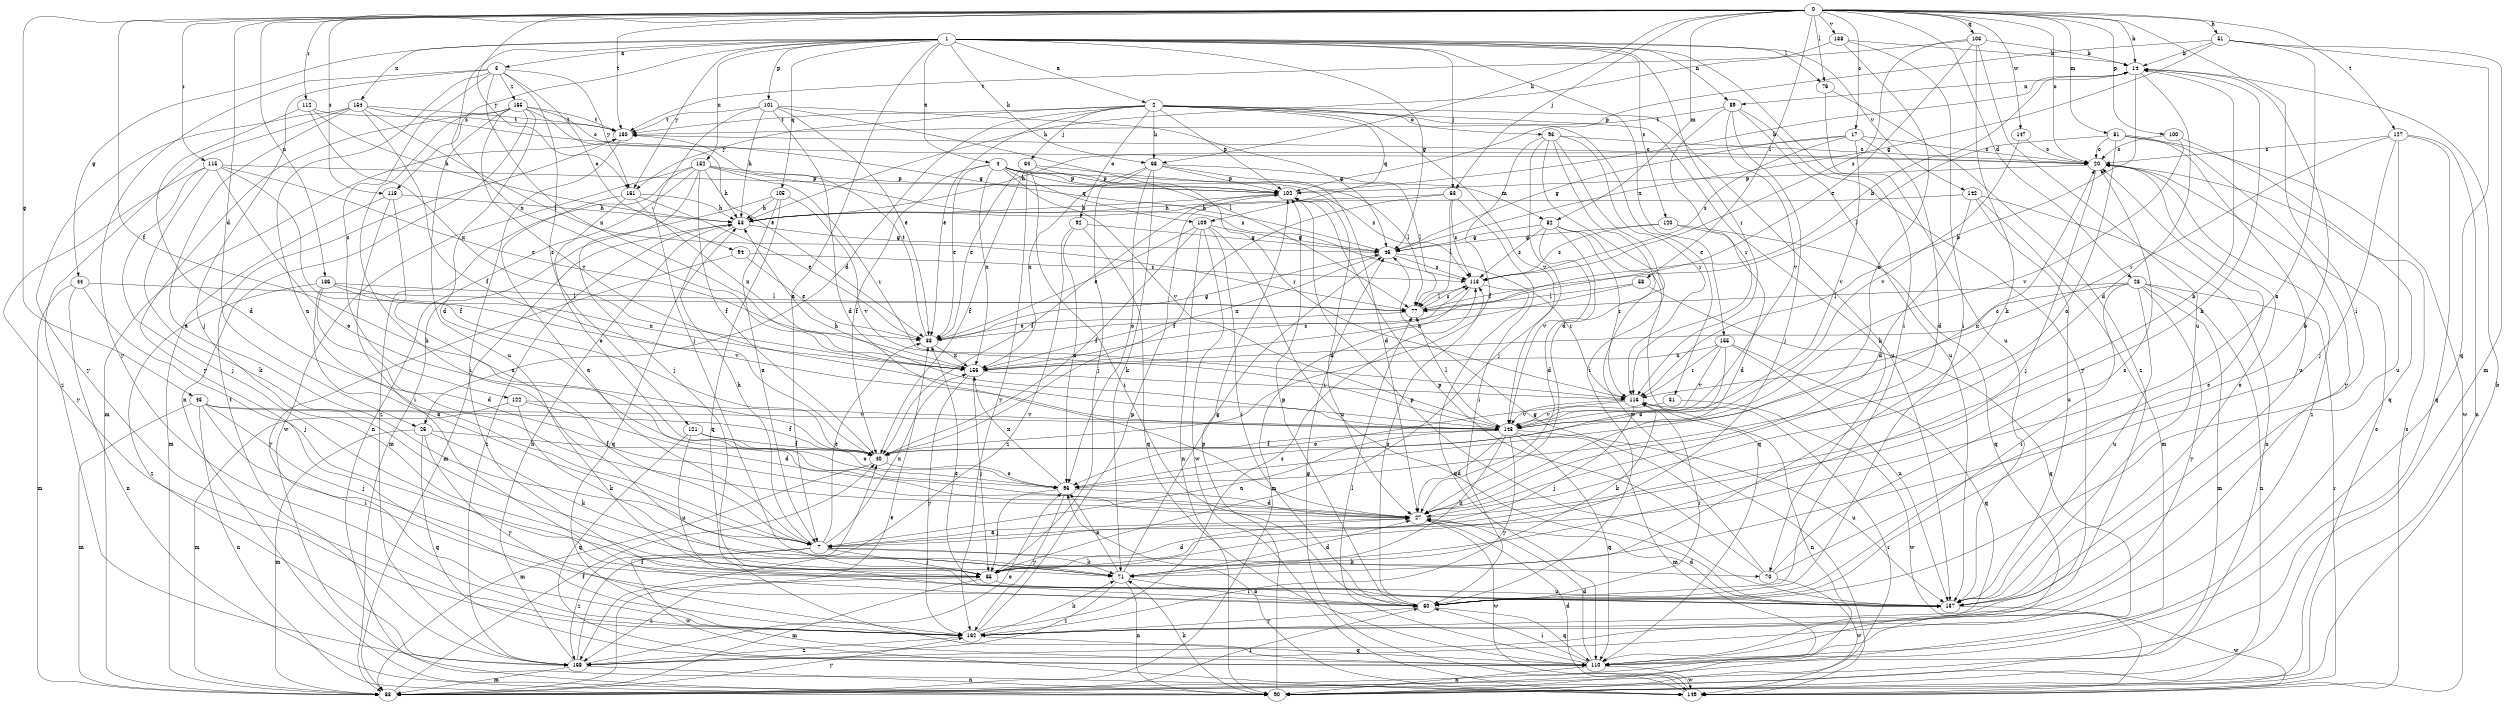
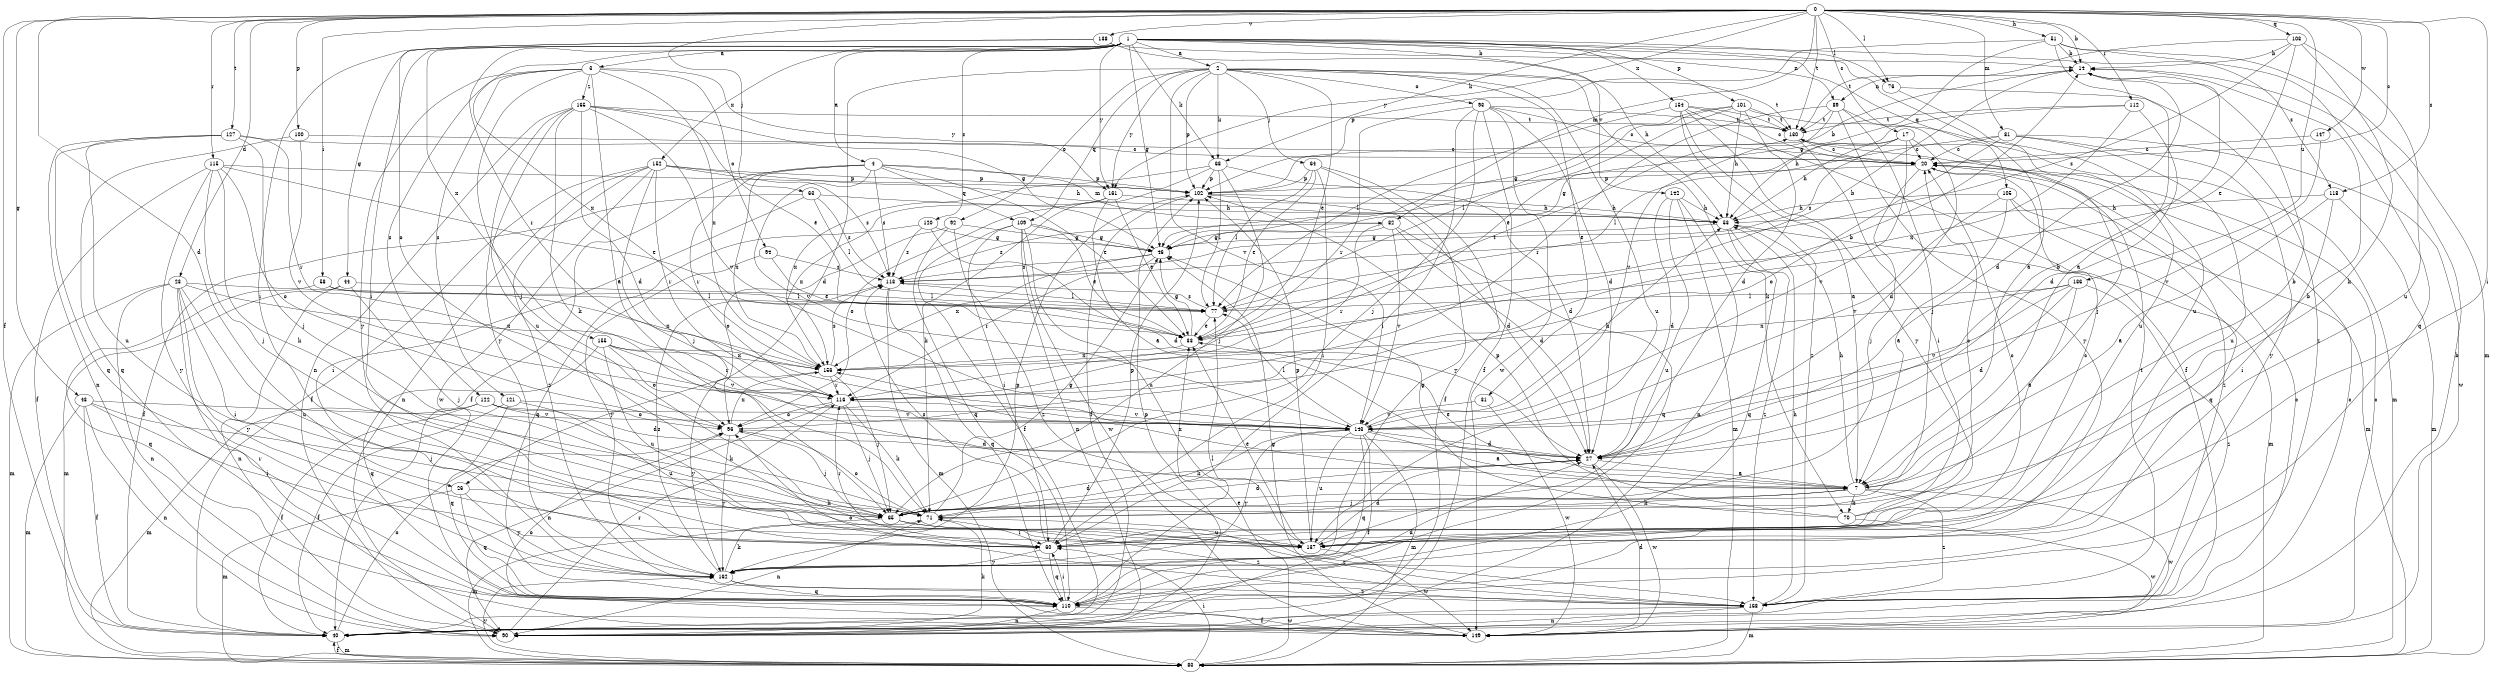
  strict digraph {
    0
    14
    17
    20
    23
    26
    40
    43
    51
    58
    60
    63
    68
    76
    81
    82
    100
    103
    112
    115
    118
    127
    130
    136
    138
    147
    161
    89
    27
    46
    143
    n32 [label=113]
    53
    102
    65
    168
    156
    137
    162
    149
    77
    83
    90
    71
    110
    96
    7
    116
    33
    1
    2
    3
    4
    44
    101
    105
    120
    142
    152
    154
    155
    31
    64
    70
    92
    93
    109
    94
    121
    122
    165
    0 -> 14 [label=b]
    0 -> 17 [label=c]
    0 -> 20 [label=c]
    0 -> 23 [label=d]
    0 -> 26 [label=d]
    0 -> 40 [label=f]
    0 -> 43 [label=g]
    0 -> 51 [label=h]
    0 -> 58 [label=i]
    0 -> 60 [label=i]
    0 -> 63 [label=j]
    0 -> 68 [label=k]
    0 -> 76 [label=l]
    0 -> 81 [label=m]
    0 -> 82 [label=m]
    0 -> 100 [label=p]
    0 -> 103 [label=q]
    0 -> 112 [label=r]
    0 -> 115 [label=r]
    0 -> 118 [label=s]
    0 -> 127 [label=t]
    0 -> 130 [label=t]
    0 -> 136 [label=u]
    0 -> 138 [label=v]
    0 -> 147 [label=w]
    0 -> 161 [label=y]
    14 -> 89 [label=n]
    14 -> 27 [label=d]
    17 -> 20 [label=c]
    17 -> 27 [label=d]
    17 -> 46 [label=g]
    17 -> 143 [label=v]
    17 -> n32 [label=s]
    17 -> 53 [label=h]
    20 -> 102 [label=p]
    20 -> 65 [label=j]
    20 -> 168 [label=z]
    23 -> 60 [label=i]
    23 -> 156 [label=x]
    23 -> 137 [label=u]
    23 -> 162 [label=y]
    23 -> 149 [label=r]
    23 -> 77 [label=l]
    23 -> 83 [label=m]
    23 -> 90 [label=n]
    26 -> 162 [label=y]
    26 -> 83 [label=m]
    26 -> 71 [label=k]
    26 -> 110 [label=q]
    40 -> 20 [label=c]
    40 -> 83 [label=m]
    40 -> 96 [label=o]
    43 -> 40 [label=f]
    43 -> 60 [label=i]
    43 -> 143 [label=v]
    43 -> 65 [label=j]
    43 -> 83 [label=m]
    43 -> 90 [label=n]
    51 -> 14 [label=b]
    51 -> 46 [label=g]
    51 -> 102 [label=p]
    51 -> 83 [label=m]
    51 -> 110 [label=q]
    51 -> 7 [label=a]
    58 -> 156 [label=x]
    58 -> 77 [label=l]
    58 -> 110 [label=q]
    60 -> 20 [label=c]
    60 -> n32 [label=s]
    60 -> 102 [label=p]
    60 -> 162 [label=y]
    60 -> 110 [label=q]
    60 -> 116 [label=r]
    63 -> 40 [label=f]
    63 -> 60 [label=i]
    63 -> n32 [label=s]
    63 -> 53 [label=h]
    63 -> 77 [label=l]
    68 -> 27 [label=d]
    68 -> 102 [label=p]
    68 -> 65 [label=j]
    68 -> 156 [label=x]
    68 -> 77 [label=l]
    68 -> 71 [label=k]
-   68 -> 96 [label=o]
    76 -> 168 [label=z]
    76 -> 137 [label=u]
    81 -> 20 [label=c]
    81 -> 137 [label=u]
    81 -> 162 [label=y]
    81 -> 149 [label=w]
    81 -> 77 [label=l]
    81 -> 96 [label=o]
    82 -> 27 [label=d]
    82 -> 46 [label=g]
    82 -> 143 [label=v]
    82 -> n32 [label=s]
    82 -> 110 [label=q]
    82 -> 116 [label=r]
    100 -> 20 [label=c]
    100 -> 143 [label=v]
    100 -> 110 [label=q]
    103 -> 14 [label=b]
    103 -> 130 [label=t]
    103 -> n32 [label=s]
    103 -> 137 [label=u]
    103 -> 71 [label=k]
    103 -> 33 [label=e]
    112 -> 130 [label=t]
    112 -> 27 [label=d]
    112 -> 53 [label=h]
    112 -> 156 [label=x]
    115 -> 40 [label=f]
    115 -> 102 [label=p]
    115 -> 65 [label=j]
    115 -> 162 [label=y]
    115 -> 71 [label=k]
    115 -> 96 [label=o]
    115 -> 33 [label=e]
    118 -> 60 [label=i]
    118 -> 53 [label=h]
    118 -> 83 [label=m]
    118 -> 7 [label=a]
    127 -> 20 [label=c]
    127 -> 65 [label=j]
    127 -> 137 [label=u]
    127 -> 90 [label=n]
    127 -> 110 [label=q]
    127 -> 116 [label=r]
    130 -> 20 [label=c]
    130 -> 60 [label=i]
    130 -> 83 [label=m]
    136 -> 27 [label=d]
    136 -> 143 [label=v]
    136 -> 168 [label=z]
    136 -> 156 [label=x]
    136 -> 77 [label=l]
    136 -> 7 [label=a]
    138 -> 14 [label=b]
    138 -> 60 [label=i]
    138 -> 53 [label=h]
    138 -> 96 [label=o]
    147 -> 20 [label=c]
    147 -> 143 [label=v]
    161 -> 53 [label=h]
    161 -> 156 [label=x]
    161 -> 96 [label=o]
    161 -> 7 [label=a]
    161 -> 33 [label=e]
    89 -> 130 [label=t]
    89 -> 143 [label=v]
    89 -> 65 [label=j]
    89 -> 137 [label=u]
    89 -> 162 [label=y]
    89 -> 116 [label=r]
    27 -> 14 [label=b]
    27 -> 149 [label=w]
    27 -> 7 [label=a]
    46 -> n32 [label=s]
    46 -> 156 [label=x]
    46 -> 116 [label=r]
    143 -> 40 [label=f]
    143 -> 27 [label=d]
    143 -> 53 [label=h]
    143 -> 137 [label=u]
    143 -> 162 [label=y]
    143 -> 77 [label=l]
    143 -> 83 [label=m]
    143 -> 71 [label=k]
    143 -> 110 [label=q]
    143 -> 7 [label=a]
    n32 -> 77 [label=l]
    n32 -> 83 [label=m]
    n32 -> 110 [label=q]
    53 -> 46 [label=g]
    53 -> 168 [label=z]
    53 -> 83 [label=m]
    53 -> 110 [label=q]
    102 -> 14 [label=b]
    102 -> 40 [label=f]
    102 -> 27 [label=d]
    102 -> 53 [label=h]
    65 -> 27 [label=d]
    65 -> 168 [label=z]
    65 -> 137 [label=u]
    65 -> 83 [label=m]
    168 -> 40 [label=f]
    168 -> 130 [label=t]
    168 -> 53 [label=h]
    168 -> 83 [label=m]
    168 -> 90 [label=n]
    168 -> 96 [label=o]
    156 -> n32 [label=s]
    156 -> 65 [label=j]
    156 -> 162 [label=y]
    156 -> 116 [label=r]
    137 -> 20 [label=c]
    137 -> 27 [label=d]
    137 -> 102 [label=p]
    137 -> 149 [label=w]
    137 -> 33 [label=e]
    162 -> n32 [label=s]
    162 -> 102 [label=p]
    162 -> 168 [label=z]
    162 -> 71 [label=k]
    162 -> 110 [label=q]
    149 -> 20 [label=c]
    149 -> 27 [label=d]
    149 -> 46 [label=g]
    149 -> 96 [label=o]
    77 -> 14 [label=b]
    77 -> n32 [label=s]
    77 -> 33 [label=e]
    83 -> 40 [label=f]
    83 -> 60 [label=i]
    83 -> 162 [label=y]
    83 -> 33 [label=e]
    90 -> 14 [label=b]
    90 -> 20 [label=c]
    90 -> 102 [label=p]
    90 -> 71 [label=k]
    90 -> 116 [label=r]
    71 -> 60 [label=i]
    71 -> 27 [label=d]
    71 -> 46 [label=g]
    71 -> 168 [label=z]
    71 -> 90 [label=n]
    71 -> 96 [label=o]
    110 -> 60 [label=i]
    110 -> 27 [label=d]
    110 -> 149 [label=w]
    110 -> 77 [label=l]
    110 -> 90 [label=n]
    96 -> 27 [label=d]
    96 -> 65 [label=j]
    96 -> 156 [label=x]
    96 -> 162 [label=y]
    7 -> 14 [label=b]
    7 -> 53 [label=h]
    7 -> 65 [label=j]
    7 -> 168 [label=z]
    7 -> 156 [label=x]
    7 -> 149 [label=w]
    7 -> 71 [label=k]
    7 -> 33 [label=e]
    7 -> 70 [label=k]
-   14 -> 116 [label=b]
+   116 -> 14 [label=b]
    116 -> 143 [label=v]
    116 -> 65 [label=j]
    116 -> 90 [label=n]
    116 -> 71 [label=k]
    116 -> 96 [label=o]
    33 -> 130 [label=t]
    33 -> 46 [label=g]
    33 -> 156 [label=x]
    1 -> 60 [label=i]
-   1 -> 63 [label=j]
    1 -> 68 [label=k]
    1 -> 76 [label=l]
    1 -> 118 [label=s]
    1 -> 161 [label=y]
    1 -> 89 [label=n]
    1 -> 46 [label=g]
    1 -> 156 [label=x]
    1 -> 7 [label=a]
    1 -> 116 [label=r]
    1 -> 2 [label=a]
    1 -> 3 [label=a]
    1 -> 4 [label=a]
    1 -> 44 [label=g]
    1 -> 101 [label=p]
    1 -> 105 [label=q]
    1 -> 120 [label=s]
    1 -> 142 [label=v]
    1 -> 152 [label=x]
    1 -> 154 [label=x]
    1 -> 155 [label=x]
    2 -> 26 [label=d]
    2 -> 68 [label=k]
    2 -> 130 [label=t]
    2 -> 161 [label=y]
    2 -> 143 [label=v]
    2 -> 102 [label=p]
    2 -> 137 [label=u]
    2 -> 33 [label=e]
    2 -> 31 [label=e]
    2 -> 64 [label=j]
    2 -> 70 [label=k]
    2 -> 92 [label=o]
    2 -> 93 [label=o]
    2 -> 109 [label=q]
    3 -> 161 [label=y]
    3 -> 65 [label=j]
    3 -> 156 [label=x]
    3 -> 162 [label=y]
    3 -> 7 [label=a]
    3 -> 94 [label=o]
    3 -> 121 [label=s]
    3 -> 122 [label=s]
    3 -> 165 [label=z]
    4 -> 40 [label=f]
    4 -> 82 [label=m]
    4 -> 143 [label=v]
    4 -> n32 [label=s]
    4 -> 102 [label=p]
    4 -> 156 [label=x]
    4 -> 116 [label=r]
    4 -> 33 [label=e]
    4 -> 109 [label=q]
    44 -> 65 [label=j]
    44 -> 77 [label=l]
    44 -> 83 [label=m]
    44 -> 90 [label=n]
    101 -> 130 [label=t]
    101 -> 27 [label=d]
    101 -> 46 [label=g]
    101 -> 53 [label=h]
    101 -> 65 [label=j]
    101 -> 77 [label=l]
    101 -> 33 [label=e]
    105 -> 143 [label=v]
    105 -> 53 [label=h]
    105 -> 83 [label=m]
    105 -> 110 [label=q]
    105 -> 7 [label=a]
    120 -> 27 [label=d]
    120 -> 46 [label=g]
    120 -> n32 [label=s]
    120 -> 110 [label=q]
    142 -> 27 [label=d]
    142 -> 53 [label=h]
    142 -> 137 [label=u]
    142 -> 83 [label=m]
    142 -> 90 [label=n]
    152 -> 40 [label=f]
    152 -> n32 [label=s]
    152 -> 53 [label=h]
    152 -> 102 [label=p]
    152 -> 65 [label=j]
    152 -> 168 [label=z]
    152 -> 149 [label=w]
    152 -> 90 [label=n]
    152 -> 116 [label=r]
    154 -> 20 [label=c]
    154 -> 40 [label=f]
    154 -> 130 [label=t]
    154 -> 168 [label=z]
    154 -> 162 [label=y]
    154 -> 77 [label=l]
    154 -> 7 [label=a]
    155 -> 143 [label=v]
    155 -> 156 [label=x]
    155 -> 137 [label=u]
    155 -> 110 [label=q]
    155 -> 96 [label=o]
    155 -> 116 [label=r]
    31 -> 143 [label=v]
    31 -> 149 [label=w]
    64 -> 40 [label=f]
    64 -> 60 [label=i]
    64 -> 102 [label=p]
    64 -> 162 [label=y]
    64 -> 77 [label=l]
    64 -> 33 [label=e]
    70 -> 14 [label=b]
    70 -> 20 [label=c]
    70 -> 46 [label=g]
    70 -> 102 [label=p]
    70 -> 149 [label=w]
    92 -> 46 [label=g]
    92 -> 168 [label=z]
    92 -> 110 [label=q]
    92 -> 96 [label=o]
    93 -> 20 [label=c]
    93 -> 40 [label=f]
    93 -> 60 [label=i]
+   93 -> 130 [label=t]
    93 -> 27 [label=d]
    93 -> 65 [label=j]
    93 -> 149 [label=w]
    93 -> 116 [label=r]
    109 -> 40 [label=f]
    109 -> 60 [label=i]
    109 -> 46 [label=g]
    109 -> 137 [label=u]
    109 -> 149 [label=w]
    109 -> 90 [label=n]
    109 -> 33 [label=e]
    94 -> n32 [label=s]
    94 -> 162 [label=y]
    94 -> 33 [label=e]
    121 -> 40 [label=f]
    121 -> 137 [label=u]
    121 -> 110 [label=q]
    121 -> 96 [label=o]
-   26 -> 40 [label=f]
+   122 -> 40 [label=f]
    122 -> 27 [label=d]
    122 -> 143 [label=v]
    122 -> 83 [label=m]
    122 -> 71 [label=k]
    165 -> 130 [label=t]
    165 -> 27 [label=d]
    165 -> 46 [label=g]
    165 -> 143 [label=v]
    165 -> 137 [label=u]
    165 -> 162 [label=y]
    165 -> 90 [label=n]
    165 -> 71 [label=k]
    165 -> 33 [label=e]
  }
